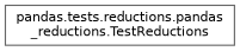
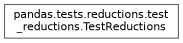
  digraph {
    rankdir=LR
-   n1 [color=grey40 fillcolor=white fontname=Helvetica fontsize=10 height=0.2 label="pandas.tests.reductions.pandas\l_reductions.TestReductions" shape=box style=filled width=0.4]
+   n1 [color=grey40 fillcolor=white fontname=Helvetica fontsize=10 height=0.2 label="pandas.tests.reductions.test\l_reductions.TestReductions" shape=box style=filled width=0.4]
  }
